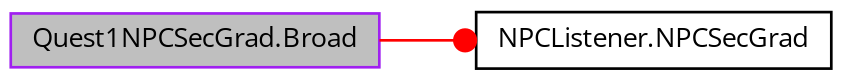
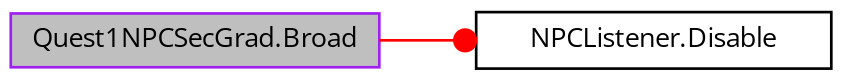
  digraph {
    rankdir=LR
    fontname="Open Sans"
    node [fontname="Open Sans" fontsize=10 shape=record style=filled]
    n1 [color=purple fillcolor=grey75 fontcolor=black height=0.2 label="Quest1NPCSecGrad.Broad" width=0.4]
-   n2 [color=black fillcolor=white height=0.2 label="NPCListener.NPCSecGrad" width=0.4]
+   n2 [color=black fillcolor=white height=0.2 label="NPCListener.Disable" width=0.4]
    n1 -> n2 [color=red fontname="Open Sans" fontsize=10 labelfontname=Helvetica labelfontsize=10 style=solid arrowhead=dot]
  }
